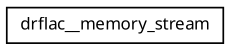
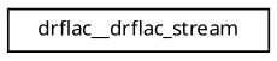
  digraph {
    rankdir=LR
    fontname="Noto Sans"
-   n1 [color=black fillcolor=white fontname="Noto Sans" fontsize=10 height=0.2 label=drflac__memory_stream shape=record style=filled width=0.4]
+   n1 [color=black fillcolor=white fontname="Noto Sans" fontsize=10 height=0.2 label=drflac__drflac_stream shape=record style=filled width=0.4]
  }
